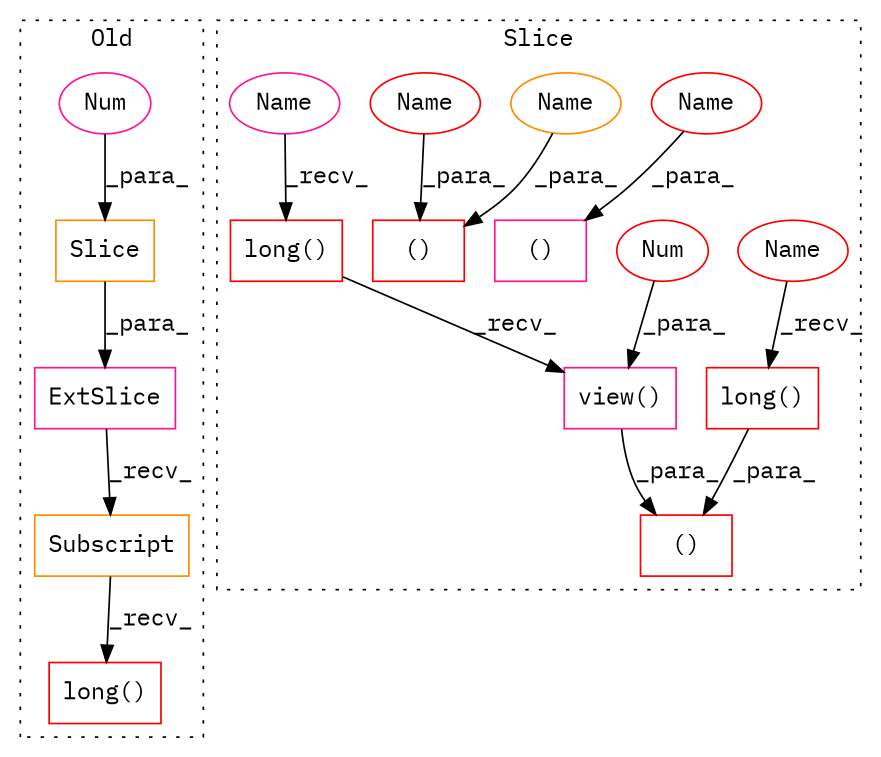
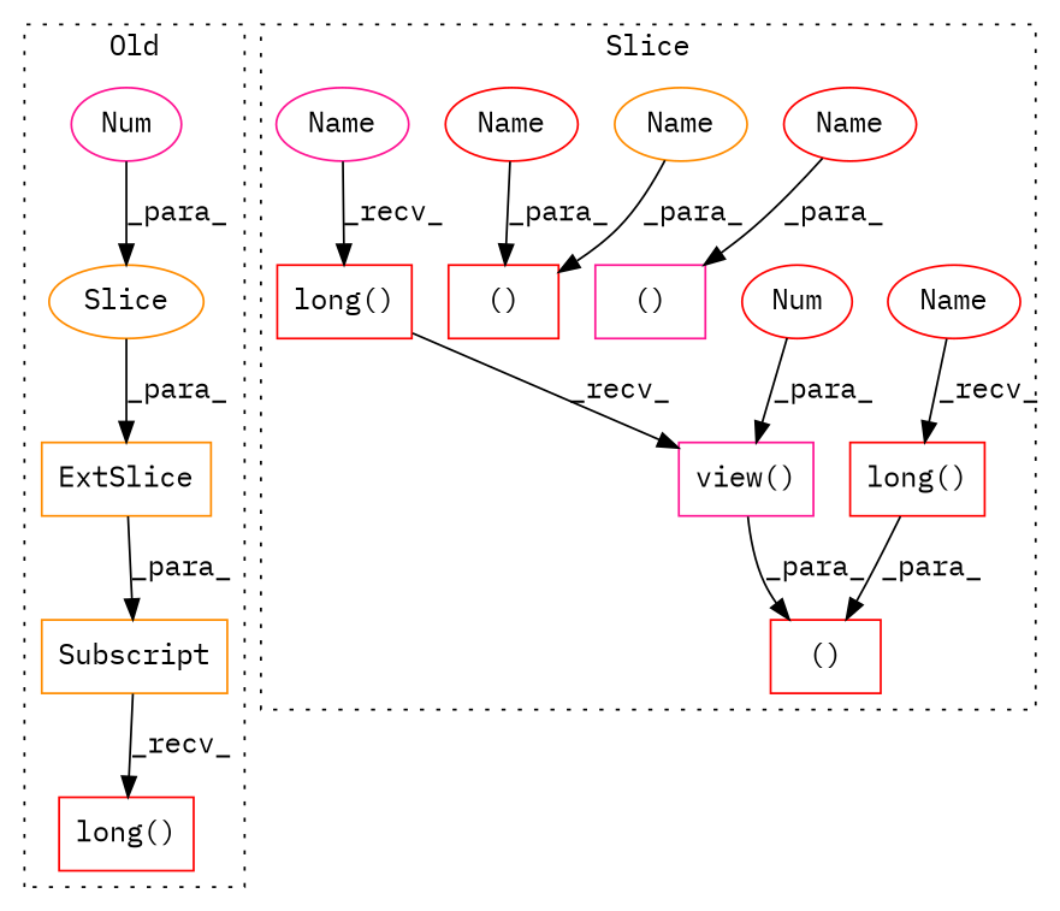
  digraph {
    fontname="IBM Plex Mono"
    node [a=87 color=red fontname="IBM Plex Mono" l=1 s=8840 shape=box]
    edge [fontname="IBM Plex Mono"]
-   n1 [a=80 color=darkorange label=Slice s=8845]
+   n1 [a=80 color=darkorange label=Slice s=8845 shape=ellipse]
    n2 [a=76 color=deeppink label=Num s=8846 shape=ellipse]
-   n3 [a=85 color=deeppink label=ExtSlice]
+   n3 [a=85 color=darkorange label=ExtSlice]
    n4 [a=63 color=darkorange l="8,0" label=Subscript s="8840,0"]
    n5 [a=75 l=15 label="long()"]
    n6 [a=75 l=8 label="long()" s=9498]
    n7 [a=54 l=13 label="()" s=9515]
    n8 [a=75 color=deeppink l="14,1" label="view()" s="9498,9514"]
    n9 [a=75 l=9 label="long()" s=9517]
    n10 [a=76 l=2 label=Num s=9512 shape=ellipse]
    n11 [a=54 l=13 label="()" s=9399]
    n12 [a=54 color=deeppink l=8 label="()" s=9487]
    n13 [l=2 label=Name s=9397 shape=ellipse]
    n14 [l=2 label=Name s=9517 shape=ellipse]
    n15 [label=Name s=9486 shape=ellipse]
    n16 [color=deeppink label=Name s=9498 shape=ellipse]
    n17 [color=darkorange label=Name s=9411 shape=ellipse]
    subgraph cluster_1 {
      label=Old
      style=dotted
      n1
      n2
      n3
      n4
      n5
    }
    subgraph cluster_2 {
      label=Slice
      style=dotted
      n6
      n7
      n8
      n9
      n10
      n11
      n12
      n13
      n14
      n15
      n16
      n17
    }
    n1 -> n3 [label=_para_]
    n2 -> n1 [label=_para_]
-   n3 -> n4 [label=_recv_]
+   n3 -> n4 [label=_para_]
    n4 -> n5 [label=_recv_]
    n6 -> n8 [label=_recv_]
    n8 -> n7 [label=_para_]
    n9 -> n7 [label=_para_]
    n10 -> n8 [label=_para_]
    n13 -> n11 [label=_para_]
    n14 -> n9 [label=_recv_]
    n15 -> n12 [label=_para_]
    n16 -> n6 [label=_recv_]
    n17 -> n11 [label=_para_]
  }
